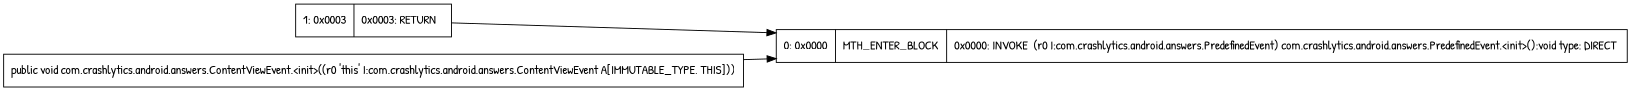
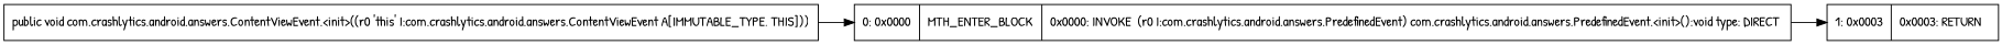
  digraph {
    rankdir=LR
    fontname="Patrick Hand"
    node [shape=record fontname="Patrick Hand"]
    edge [fontname="Patrick Hand"]
    n1 [label="{0\:\ 0x0000|MTH_ENTER_BLOCK\l|0x0000: INVOKE  (r0 I:com.crashlytics.android.answers.PredefinedEvent) com.crashlytics.android.answers.PredefinedEvent.\<init\>():void type: DIRECT \l}"]
    n2 [label="{1\:\ 0x0003|0x0003: RETURN   \l}"]
    n3 [label="{public void com.crashlytics.android.answers.ContentViewEvent.\<init\>((r0 'this' I:com.crashlytics.android.answers.ContentViewEvent A[IMMUTABLE_TYPE, THIS])) }"]
-   n2 -> n1
+   n1 -> n2
    n3 -> n1
  }
